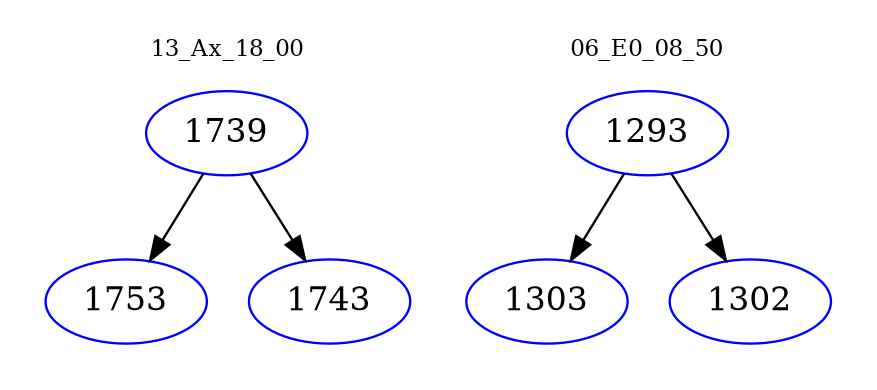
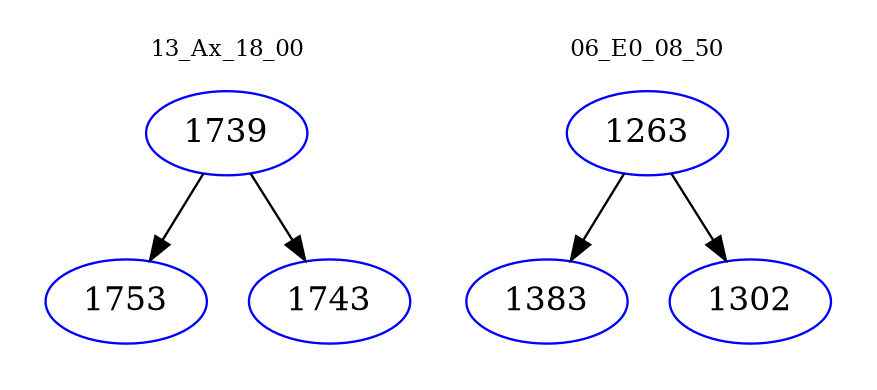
  digraph {
    node [color=blue]
    edge [color=black]
    n1 [label=1739]
    n2 [label=1753]
    n3 [label=1743]
-   n4 [label=1293]
-   n5 [label=1303]
+   n4 [label=1263]
+   n5 [label=1383]
    n6 [label=1302]
    subgraph cluster_1 {
      color=white
      fontsize=10
      label="13_Ax_18_00"
      n1
      n2
      n3
    }
    subgraph cluster_2 {
      color=white
      fontsize=10
      label="06_E0_08_50"
      n4
      n5
      n6
    }
    n1 -> n2
    n1 -> n3
    n4 -> n5
    n4 -> n6
  }
